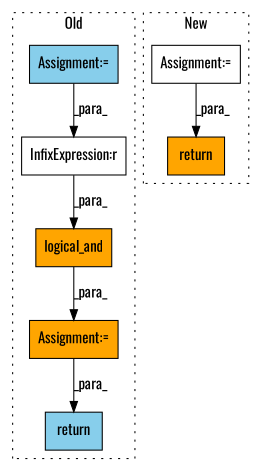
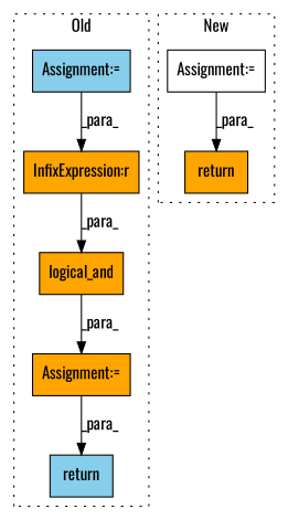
  digraph {
    fontname=Oswald
    node [a=7 l=1 shape=box style=filled fillcolor=orange fontname=Oswald]
    edge [fontname=Oswald]
    n1 [a=32 l="12,1" label=logical_and s="9418,9446"]
    n2 [l=36 label="Assignment:=" s=9300 fillcolor=skyblue]
    n3 [label="Assignment:=" s=9409]
-   n4 [a=27 l=4 label="InfixExpression:r" s=9230 fillcolor=white]
+   n4 [a=27 l=4 label="InfixExpression:r" s=9230]
    n5 [a=41 l=14 label=return s=9649 fillcolor=skyblue]
    n6 [a=41 l=14 label=return s=9797]
    n7 [label="Assignment:=" s=8992 fillcolor=white]
    subgraph cluster_1 {
      label=Old
      style=dotted
      n1
      n2
      n3
      n4
      n5
    }
    subgraph cluster_2 {
      label=New
      style=dotted
      n6
      n7
    }
    n1 -> n3 [label=_para_]
    n2 -> n4 [label=_para_]
    n3 -> n5 [label=_para_]
    n4 -> n1 [label=_para_]
    n7 -> n6 [label=_para_]
  }
